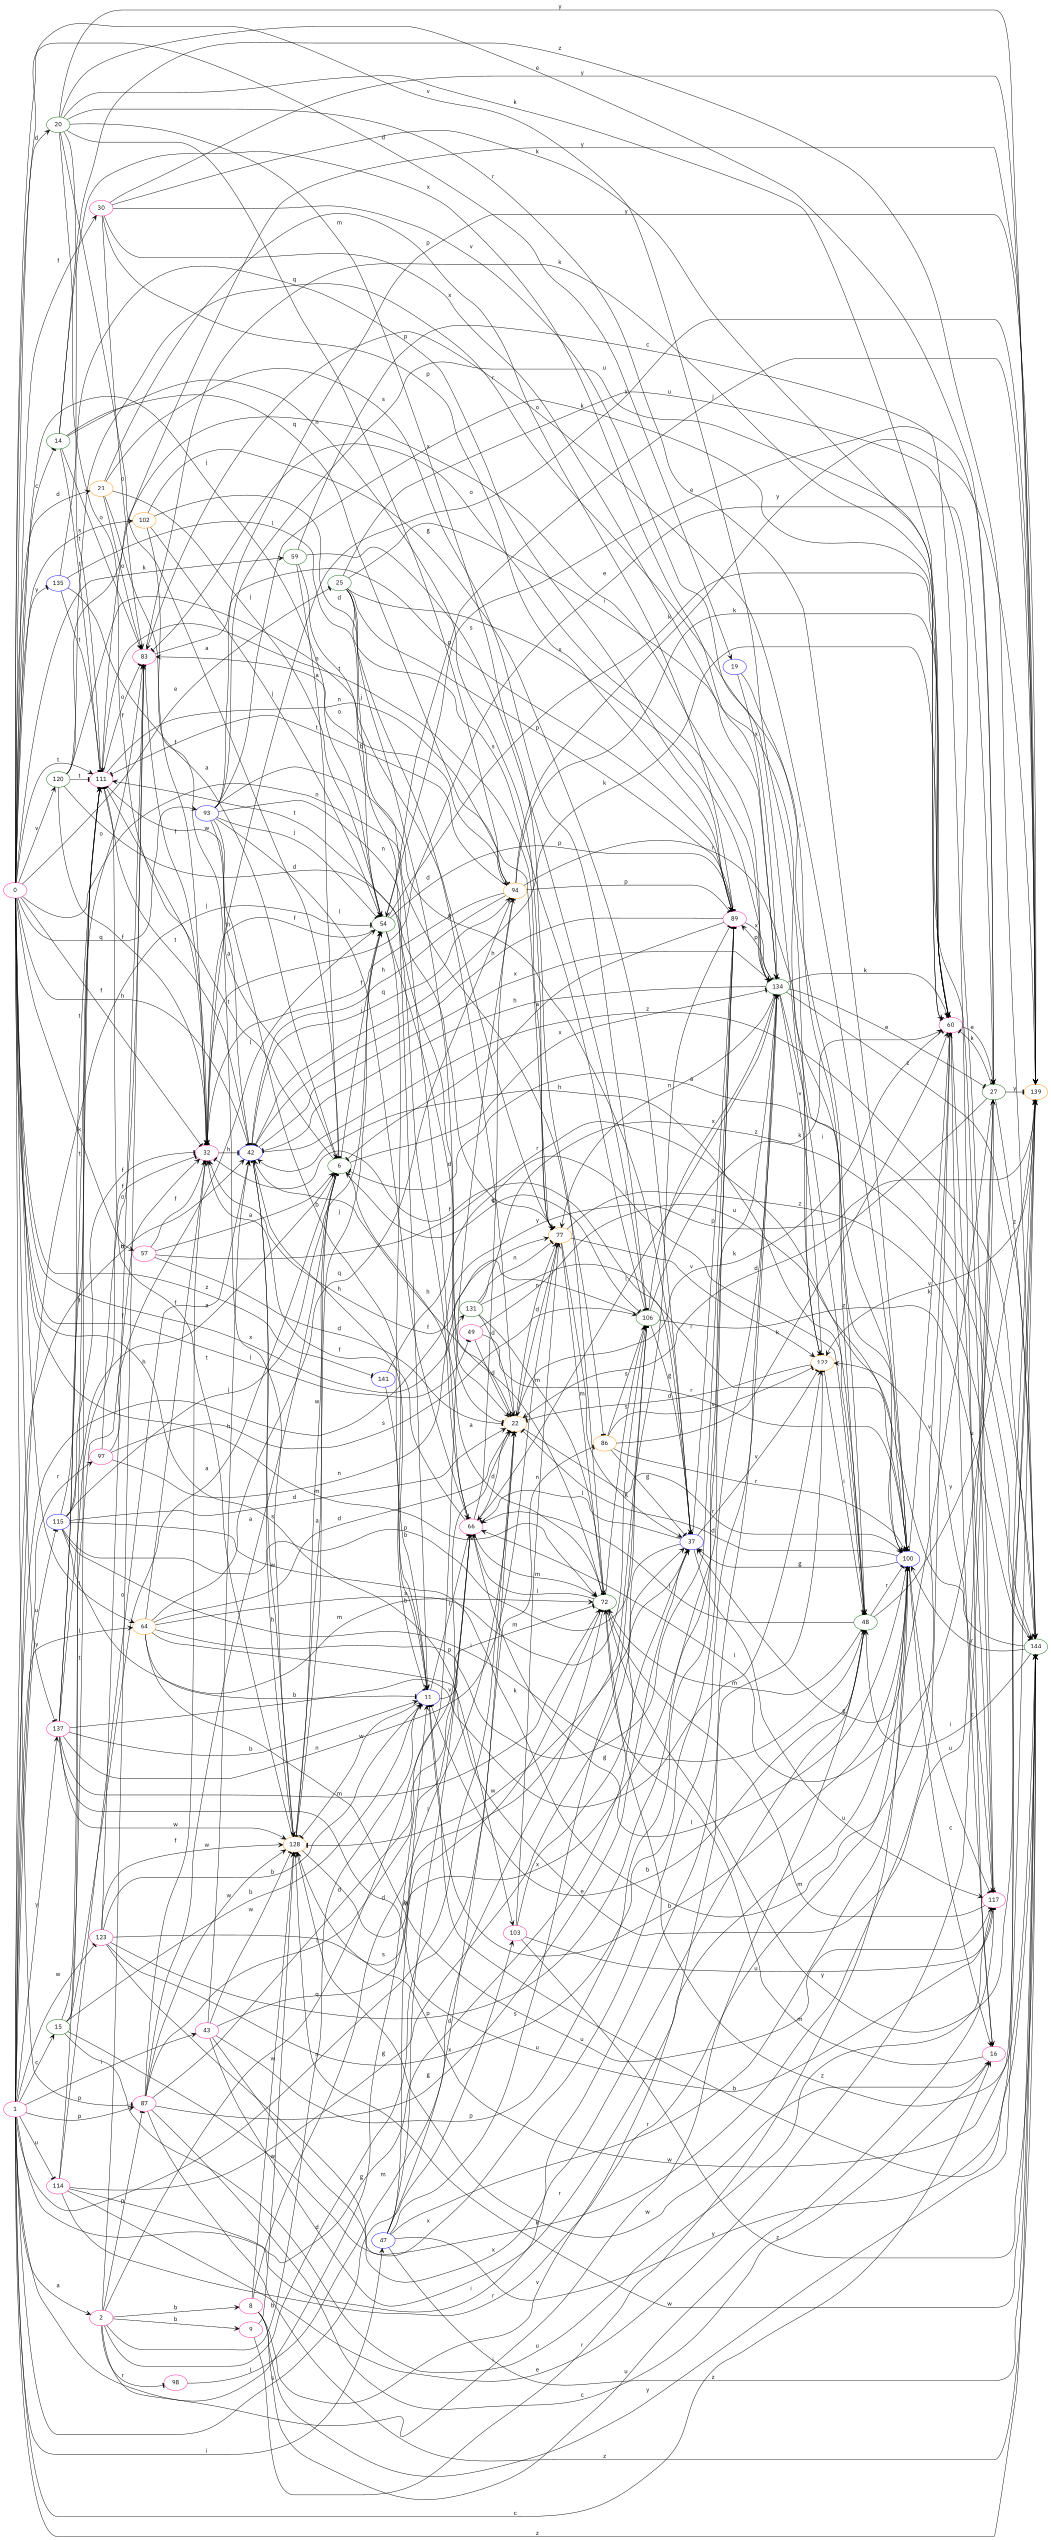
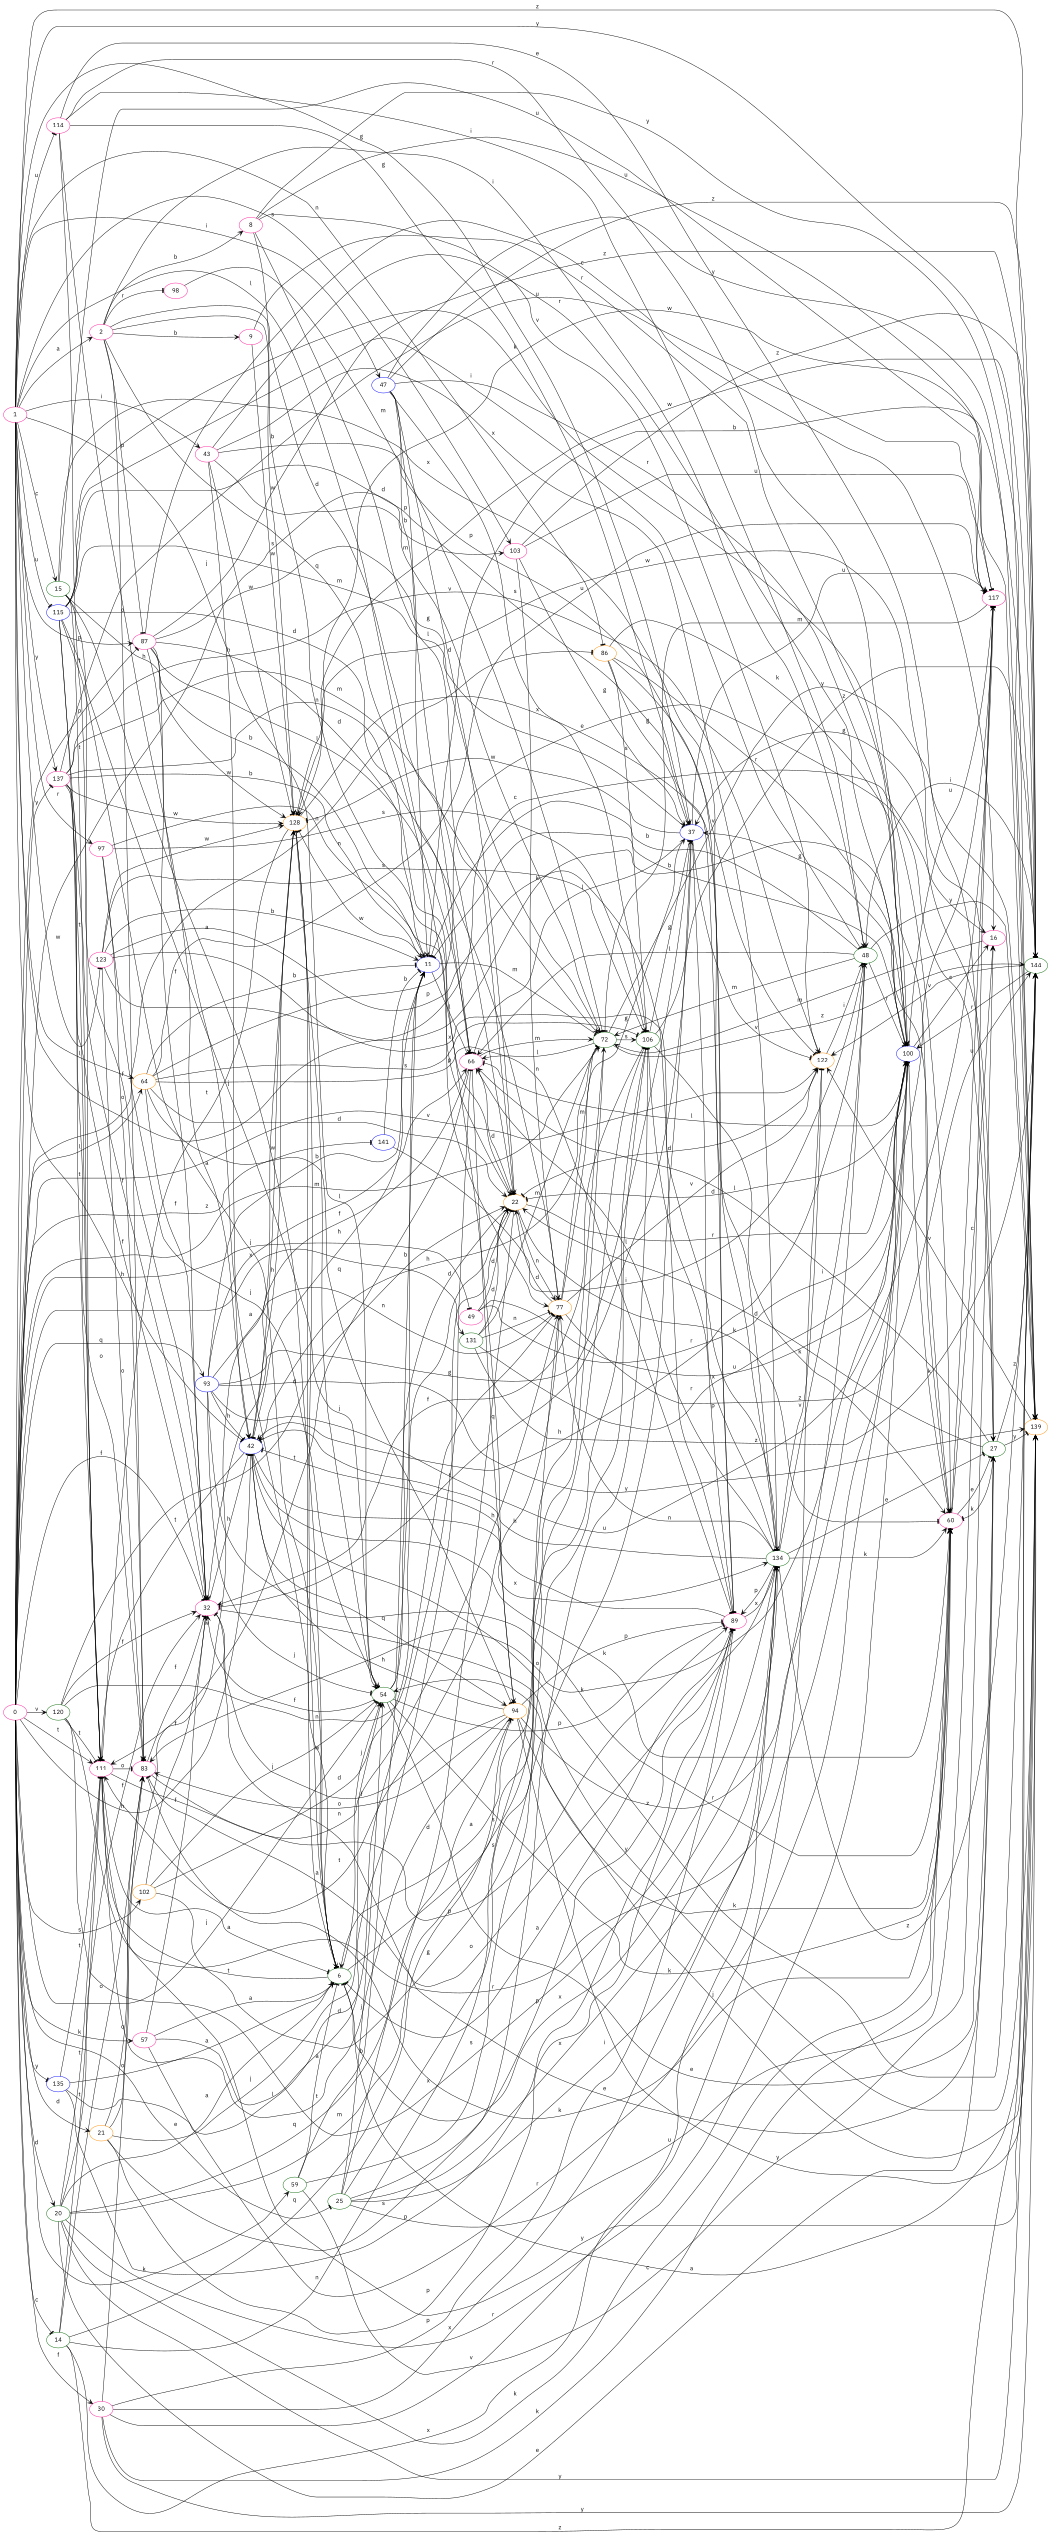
  strict digraph {
    fontname="IBM Plex Sans"
    rankdir=LR
    node [color=deeppink fontname="IBM Plex Sans"]
    edge [arrowhead=vee fontname="IBM Plex Sans"]
    14 [color=darkgreen]
    0
-   19 [color=blue]
    20 [color=darkgreen]
    21 [color=darkorange]
    25 [color=darkgreen]
    30
    32
    42 [color=blue]
    49
    54 [color=darkgreen]
    57
    59 [color=darkgreen]
    64 [color=darkorange]
    72 [color=darkgreen]
    n16 [color=darkorange label=86]
    87
    93 [color=blue]
    102 [color=darkorange]
    103
    111
    120 [color=darkgreen]
    122 [color=darkorange]
    131 [color=darkgreen]
    135 [color=blue]
    137
    141 [color=blue]
    144 [color=darkgreen]
    83
    94 [color=darkorange]
    134 [color=darkgreen]
    77 [color=darkorange]
    48 [color=darkgreen]
    139 [color=darkorange]
    6 [color=darkgreen]
    100 [color=blue]
    27 [color=darkgreen]
    60
    106 [color=darkgreen]
    128 [color=darkorange]
    89
    22 [color=darkorange]
    117
    11 [color=blue]
    16
    66
    37 [color=blue]
    1
    2
    15 [color=darkgreen]
    43
    47 [color=blue]
    97
    114
    115 [color=blue]
    123
    8
    9
    98
    14 -> 111 [arrowhead=tee label=t]
    14 -> 144 [label=z]
    14 -> 83 [label=o]
    14 -> 94 [arrowhead=tee label=q]
    14 -> 134 [label=x]
    14 -> 77 [arrowhead=tee label=n]
    0 -> 14 [arrowhead=tee label=c]
-   0 -> 19 [label=d]
    0 -> 20 [label=d]
    0 -> 21 [label=d]
    0 -> 25 [arrowhead=tee label=e]
    0 -> 30 [label=f]
    0 -> 32 [arrowhead=tee label=f]
    0 -> 42 [arrowhead=tee label=h]
    0 -> 49 [arrowhead=tee label=j]
    0 -> 54 [arrowhead=tee label=j]
    0 -> 57 [label=k]
    0 -> 59 [label=k]
    0 -> 64 [label=l]
    0 -> 72 [label=m]
    0 -> n16 [arrowhead=tee label=n]
    0 -> 87 [arrowhead=tee label=p]
    0 -> 93 [label=q]
    0 -> 102 [label=s]
    0 -> 103 [label=s]
    0 -> 111 [label=t]
    0 -> 120 [label=v]
    0 -> 122 [label=v]
    0 -> 131 [label=x]
    0 -> 135 [arrowhead=tee label=y]
    0 -> 137 [arrowhead=tee label=y]
    0 -> 141 [arrowhead=tee label=z]
-   19 -> 134 [arrowhead=tee label=x]
-   19 -> 48 [label=i]
    20 -> 32 [label=f]
    20 -> 72 [label=m]
    20 -> 111 [arrowhead=tee label=t]
    20 -> 94 [label=q]
    20 -> 139 [label=y]
    20 -> 6 [arrowhead=tee label=a]
    20 -> 100 [arrowhead=tee label=r]
    20 -> 27 [label=e]
    20 -> 60 [arrowhead=tee label=k]
    21 -> 54 [label=j]
    21 -> 83 [label=o]
    21 -> 106 [arrowhead=tee label=s]
    21 -> 128 [label=w]
    21 -> 89 [arrowhead=tee label=p]
    25 -> 54 [label=j]
    25 -> 134 [arrowhead=tee label=x]
    25 -> 48 [arrowhead=tee label=i]
    25 -> 106 [arrowhead=tee label=s]
    25 -> 89 [arrowhead=tee label=p]
    25 -> 22 [arrowhead=tee label=d]
    25 -> 117 [arrowhead=tee label=u]
    30 -> 122 [arrowhead=tee label=v]
    30 -> 83 [label=o]
    30 -> 134 [label=x]
    30 -> 139 [label=y]
    30 -> 60 [label=k]
    30 -> 89 [arrowhead=tee label=p]
    32 -> 42 [arrowhead=tee label=h]
    32 -> 139 [label=y]
    32 -> 27 [label=e]
    42 -> 111 [arrowhead=tee label=t]
    42 -> 144 [label=z]
    42 -> 94 [label=q]
    42 -> 134 [label=x]
    42 -> 60 [label=k]
    42 -> 128 [label=w]
    49 -> 100 [label=r]
    49 -> 22 [label=d]
    49 -> 117 [arrowhead=tee label=u]
    54 -> 32 [label=f]
    54 -> 27 [label=e]
    54 -> 60 [arrowhead=tee label=k]
    54 -> 89 [arrowhead=tee label=p]
    54 -> 22 [arrowhead=tee label=d]
    54 -> 11 [label=b]
    57 -> 32 [label=f]
    57 -> 6 [label=a]
    57 -> 100 [label=r]
    57 -> 22 [arrowhead=tee label=d]
    59 -> 6 [arrowhead=tee label=a]
    59 -> 106 [arrowhead=tee label=s]
    59 -> 11 [label=b]
    59 -> 16 [label=c]
    64 -> 32 [label=f]
    64 -> 94 [arrowhead=tee label=q]
    64 -> 27 [label=e]
    64 -> 106 [arrowhead=tee label=s]
    64 -> 89 [arrowhead=tee label=p]
    64 -> 22 [label=d]
    64 -> 117 [arrowhead=tee label=u]
    64 -> 11 [arrowhead=tee label=b]
    72 -> 42 [label=h]
    72 -> 144 [label=z]
    72 -> 139 [arrowhead=tee label=y]
    72 -> 6 [label=a]
    72 -> 106 [label=s]
    72 -> 66 [label=l]
    n16 -> 122 [arrowhead=tee label=v]
    n16 -> 100 [label=r]
    n16 -> 60 [label=k]
-   n16 -> 106 [label=s]
+   n16 -> 106 [arrowhead=tee label=s]
    n16 -> 37 [arrowhead=tee label=g]
    87 -> 32 [arrowhead=tee label=f]
    87 -> 144 [arrowhead=tee label=z]
    87 -> 6 [arrowhead=tee label=a]
    87 -> 128 [label=w]
    87 -> 22 [arrowhead=tee label=d]
    87 -> 16 [label=c]
    87 -> 66 [arrowhead=tee label=l]
    87 -> 37 [arrowhead=tee label=g]
    93 -> 42 [arrowhead=tee label=h]
    93 -> 54 [arrowhead=tee label=j]
    93 -> 77 [arrowhead=tee label=n]
    93 -> 139 [label=y]
    93 -> 60 [label=k]
    93 -> 117 [arrowhead=tee label=u]
    93 -> 11 [label=b]
    93 -> 66 [label=l]
    93 -> 37 [arrowhead=tee label=g]
    102 -> 32 [arrowhead=tee label=f]
    102 -> 54 [arrowhead=tee label=j]
    102 -> 22 [arrowhead=tee label=d]
    102 -> 37 [label=g]
    103 -> 144 [arrowhead=tee label=z]
    103 -> 77 [label=n]
    103 -> 117 [arrowhead=tee label=u]
    103 -> 37 [label=g]
    111 -> 83 [arrowhead=tee label=o]
    111 -> 77 [label=n]
    111 -> 139 [label=y]
    111 -> 6 [arrowhead=tee label=a]
    120 -> 32 [label=f]
    120 -> 111 [arrowhead=tee label=t]
    120 -> 134 [label=x]
    120 -> 77 [arrowhead=tee label=n]
    120 -> 100 [arrowhead=tee label=r]
    120 -> 22 [label=d]
    122 -> 48 [label=i]
    122 -> 22 [arrowhead=tee label=d]
    131 -> 72 [arrowhead=tee label=m]
    131 -> 144 [label=z]
    131 -> 77 [arrowhead=tee label=n]
    131 -> 100 [arrowhead=tee label=r]
    131 -> 22 [label=d]
    135 -> 111 [arrowhead=tee label=t]
    135 -> 6 [label=a]
    135 -> 89 [label=p]
    135 -> 66 [arrowhead=tee label=l]
    137 -> 32 [arrowhead=tee label=f]
    137 -> 72 [label=m]
    137 -> 111 [label=t]
    137 -> 122 [label=v]
    137 -> 83 [label=o]
    137 -> 77 [arrowhead=tee label=n]
    137 -> 128 [label=w]
    137 -> 117 [arrowhead=tee label=u]
    137 -> 11 [label=b]
    141 -> 48 [arrowhead=tee label=i]
    141 -> 11 [arrowhead=tee label=b]
    144 -> 122 [label=v]
    144 -> 48 [label=i]
    144 -> 6 [arrowhead=tee label=a]
    144 -> 100 [label=r]
    144 -> 128 [arrowhead=tee label=w]
    144 -> 11 [arrowhead=tee label=b]
    83 -> 32 [arrowhead=tee label=f]
    83 -> 60 [label=k]
    83 -> 89 [label=p]
    94 -> 32 [arrowhead=tee label=f]
    94 -> 42 [arrowhead=tee label=h]
    94 -> 111 [arrowhead=tee label=t]
    94 -> 83 [label=o]
    94 -> 139 [label=y]
    94 -> 100 [label=r]
    94 -> 60 [label=k]
    94 -> 89 [arrowhead=tee label=p]
    134 -> 42 [arrowhead=tee label=h]
    134 -> 122 [arrowhead=tee label=v]
    134 -> 144 [label=z]
    134 -> 83 [arrowhead=tee label=o]
    134 -> 77 [label=n]
    134 -> 48 [label=i]
    134 -> 27 [arrowhead=tee label=e]
    134 -> 60 [label=k]
    134 -> 89 [label=p]
    134 -> 66 [label=l]
    77 -> 72 [arrowhead=tee label=m]
    77 -> 111 [label=t]
    77 -> 122 [label=v]
    77 -> 144 [label=z]
    77 -> 22 [label=d]
    77 -> 37 [label=g]
    48 -> 42 [label=h]
    48 -> 72 [label=m]
    48 -> 139 [label=y]
    48 -> 100 [arrowhead=tee label=r]
    48 -> 11 [arrowhead=tee label=b]
    48 -> 66 [label=l]
    139 -> 54 [label=j]
    139 -> 122 [label=v]
    139 -> 128 [label=w]
    6 -> 54 [label=j]
    6 -> 111 [arrowhead=tee label=t]
    6 -> 134 [arrowhead=tee label=x]
    6 -> 106 [arrowhead=tee label=s]
    6 -> 128 [arrowhead=tee label=w]
    100 -> 83 [label=o]
    100 -> 60 [arrowhead=tee label=k]
    100 -> 22 [arrowhead=tee label=d]
    100 -> 117 [arrowhead=tee label=u]
    100 -> 11 [arrowhead=tee label=b]
    100 -> 16 [label=c]
    100 -> 66 [arrowhead=tee label=l]
    100 -> 37 [label=g]
    27 -> 144 [label=z]
    27 -> 139 [arrowhead=tee label=y]
    27 -> 60 [arrowhead=tee label=k]
    27 -> 22 [label=d]
    27 -> 66 [label=l]
    27 -> 37 [label=g]
    60 -> 27 [arrowhead=tee label=e]
    60 -> 117 [label=u]
    60 -> 16 [label=c]
    106 -> 32 [label=f]
    106 -> 144 [arrowhead=tee label=z]
    106 -> 134 [arrowhead=tee label=x]
    106 -> 60 [label=k]
    106 -> 37 [arrowhead=tee label=g]
    128 -> 42 [arrowhead=tee label=h]
    128 -> 54 [label=j]
    128 -> 111 [arrowhead=tee label=t]
    128 -> 134 [arrowhead=tee label=x]
    128 -> 6 [arrowhead=tee label=a]
    89 -> 42 [arrowhead=tee label=h]
    89 -> 134 [arrowhead=tee label=x]
    89 -> 6 [arrowhead=tee label=a]
    22 -> 77 [label=n]
    22 -> 100 [label=r]
    22 -> 60 [arrowhead=tee label=k]
    117 -> 72 [arrowhead=tee label=m]
    11 -> 42 [arrowhead=tee label=h]
    11 -> 72 [arrowhead=tee label=m]
    11 -> 128 [arrowhead=tee label=w]
    11 -> 66 [arrowhead=tee label=l]
    16 -> 72 [label=m]
    16 -> 128 [label=w]
    66 -> 32 [label=f]
    66 -> 72 [label=m]
    66 -> 111 [label=t]
    66 -> 94 [label=q]
    66 -> 22 [arrowhead=tee label=d]
    37 -> 32 [arrowhead=tee label=f]
    37 -> 122 [arrowhead=tee label=v]
    37 -> 128 [arrowhead=tee label=w]
    37 -> 89 [arrowhead=tee label=p]
    37 -> 117 [label=u]
    37 -> 66 [arrowhead=tee label=l]
-   1 -> 42 [label=h]
+   1 -> 42 [arrowhead=tee label=h]
    1 -> 54 [arrowhead=tee label=j]
    1 -> 64 [label=l]
    1 -> n16 [arrowhead=tee label=n]
    1 -> 87 [label=p]
    1 -> 103 [label=s]
    1 -> 137 [label=y]
    1 -> 144 [label=z]
    1 -> 139 [label=y]
    1 -> 16 [label=c]
    1 -> 66 [label=l]
    1 -> 37 [label=g]
    1 -> 2 [label=a]
    1 -> 15 [label=c]
    1 -> 43 [label=i]
    1 -> 47 [label=i]
    1 -> 97 [label=r]
    1 -> 114 [arrowhead=tee label=u]
    1 -> 115 [arrowhead=tee label=u]
    1 -> 123 [arrowhead=tee label=w]
    2 -> 87 [arrowhead=tee label=p]
    2 -> 83 [label=o]
    2 -> 94 [arrowhead=tee label=q]
    2 -> 48 [label=i]
    2 -> 22 [label=d]
    2 -> 11 [arrowhead=tee label=b]
    2 -> 8 [label=b]
    2 -> 9 [label=b]
    2 -> 98 [arrowhead=tee label=r]
    15 -> 32 [label=f]
    15 -> 111 [label=t]
    15 -> 134 [arrowhead=tee label=x]
    15 -> 6 [arrowhead=tee label=a]
    15 -> 117 [label=u]
    15 -> 11 [label=b]
    43 -> 42 [label=h]
    43 -> 72 [arrowhead=tee label=m]
    43 -> 134 [label=x]
    43 -> 100 [label=r]
    43 -> 128 [arrowhead=tee label=w]
    43 -> 89 [arrowhead=tee label=p]
    47 -> 144 [label=z]
    47 -> 139 [label=y]
    47 -> 100 [label=r]
    47 -> 106 [arrowhead=tee label=s]
    47 -> 22 [label=d]
    47 -> 11 [label=b]
    47 -> 66 [arrowhead=tee label=l]
    97 -> 54 [label=j]
    97 -> 83 [arrowhead=tee label=o]
    97 -> 77 [label=n]
    97 -> 106 [label=s]
    114 -> 42 [label=h]
    114 -> 111 [arrowhead=tee label=t]
    114 -> 48 [arrowhead=tee label=i]
    114 -> 100 [label=r]
    114 -> 27 [label=e]
    114 -> 37 [label=g]
    115 -> 32 [arrowhead=tee label=f]
    115 -> 54 [arrowhead=tee label=j]
    115 -> 72 [label=m]
    115 -> 111 [arrowhead=tee label=t]
    115 -> 48 [arrowhead=tee label=i]
    115 -> 6 [label=a]
    115 -> 60 [label=k]
    115 -> 89 [arrowhead=tee label=p]
    115 -> 22 [label=d]
    123 -> 83 [arrowhead=tee label=o]
    123 -> 134 [arrowhead=tee label=x]
    123 -> 60 [label=k]
    123 -> 106 [arrowhead=tee label=s]
    123 -> 128 [label=w]
    123 -> 89 [arrowhead=tee label=p]
    123 -> 11 [label=b]
    8 -> 122 [arrowhead=tee label=v]
    8 -> 139 [label=y]
    8 -> 128 [label=w]
    8 -> 22 [arrowhead=tee label=d]
    8 -> 117 [arrowhead=tee label=u]
    9 -> 100 [arrowhead=tee label=r]
    9 -> 128 [label=w]
    98 -> 72 [arrowhead=tee label=m]
  }
